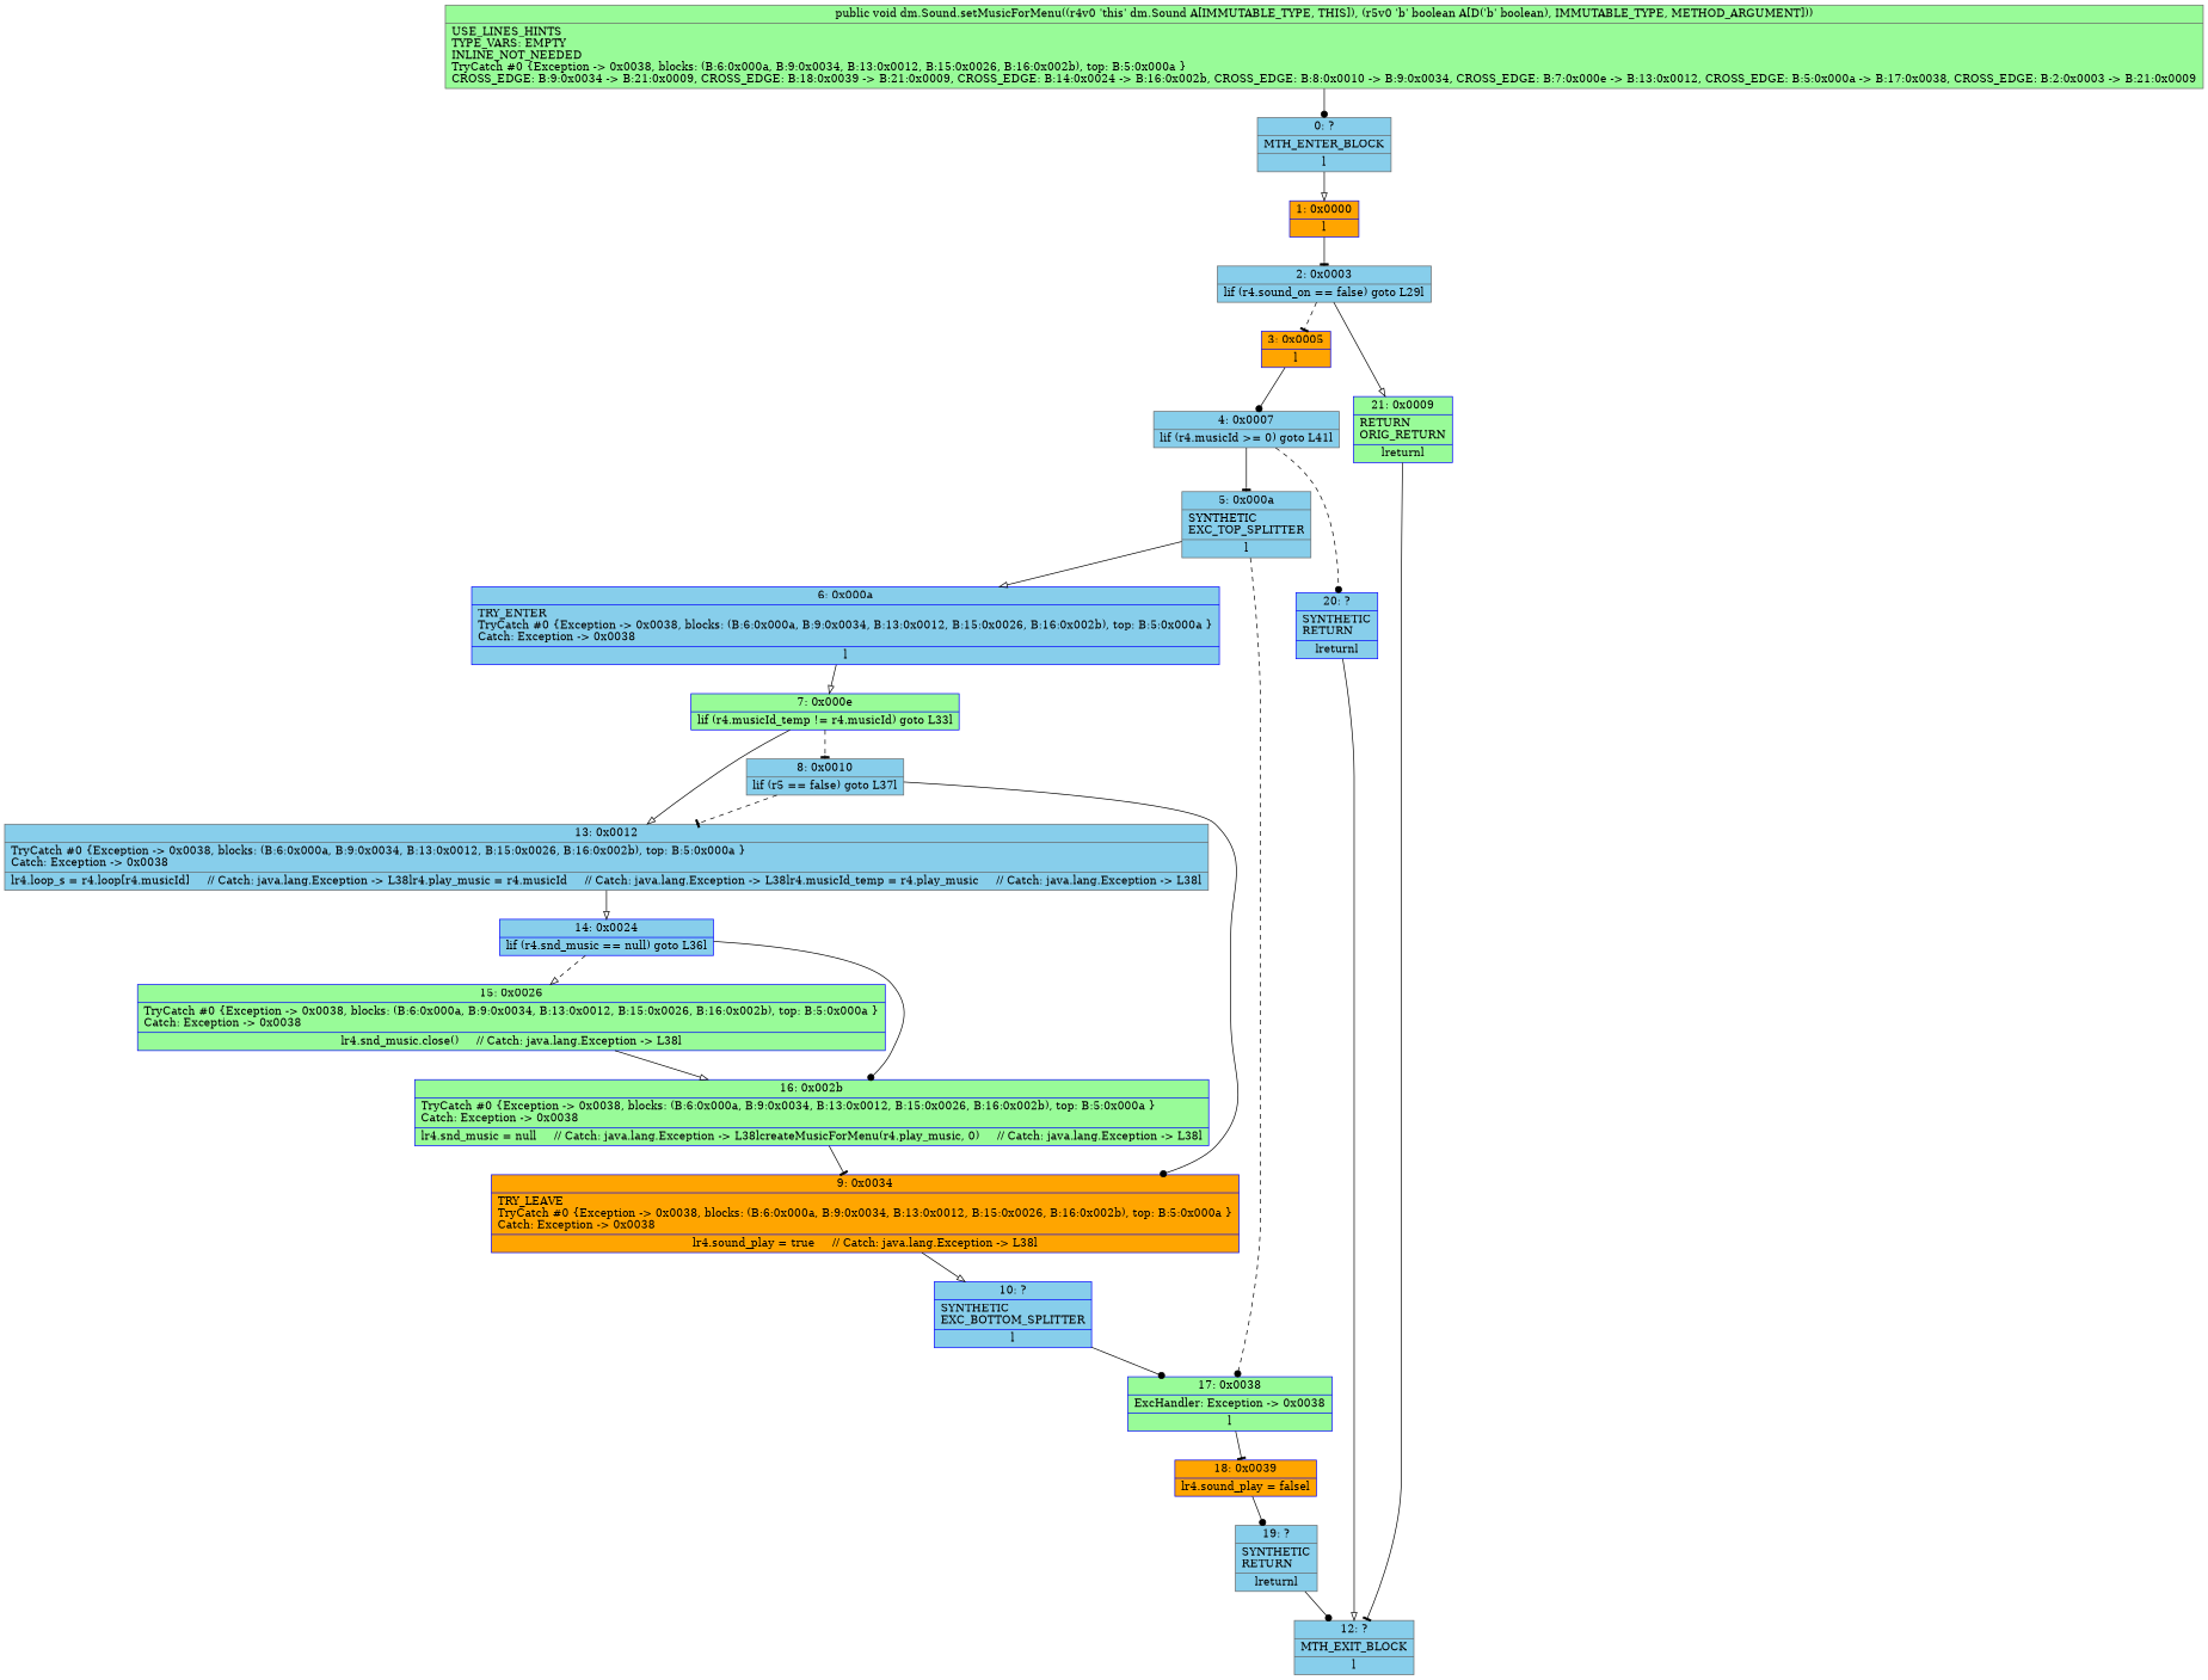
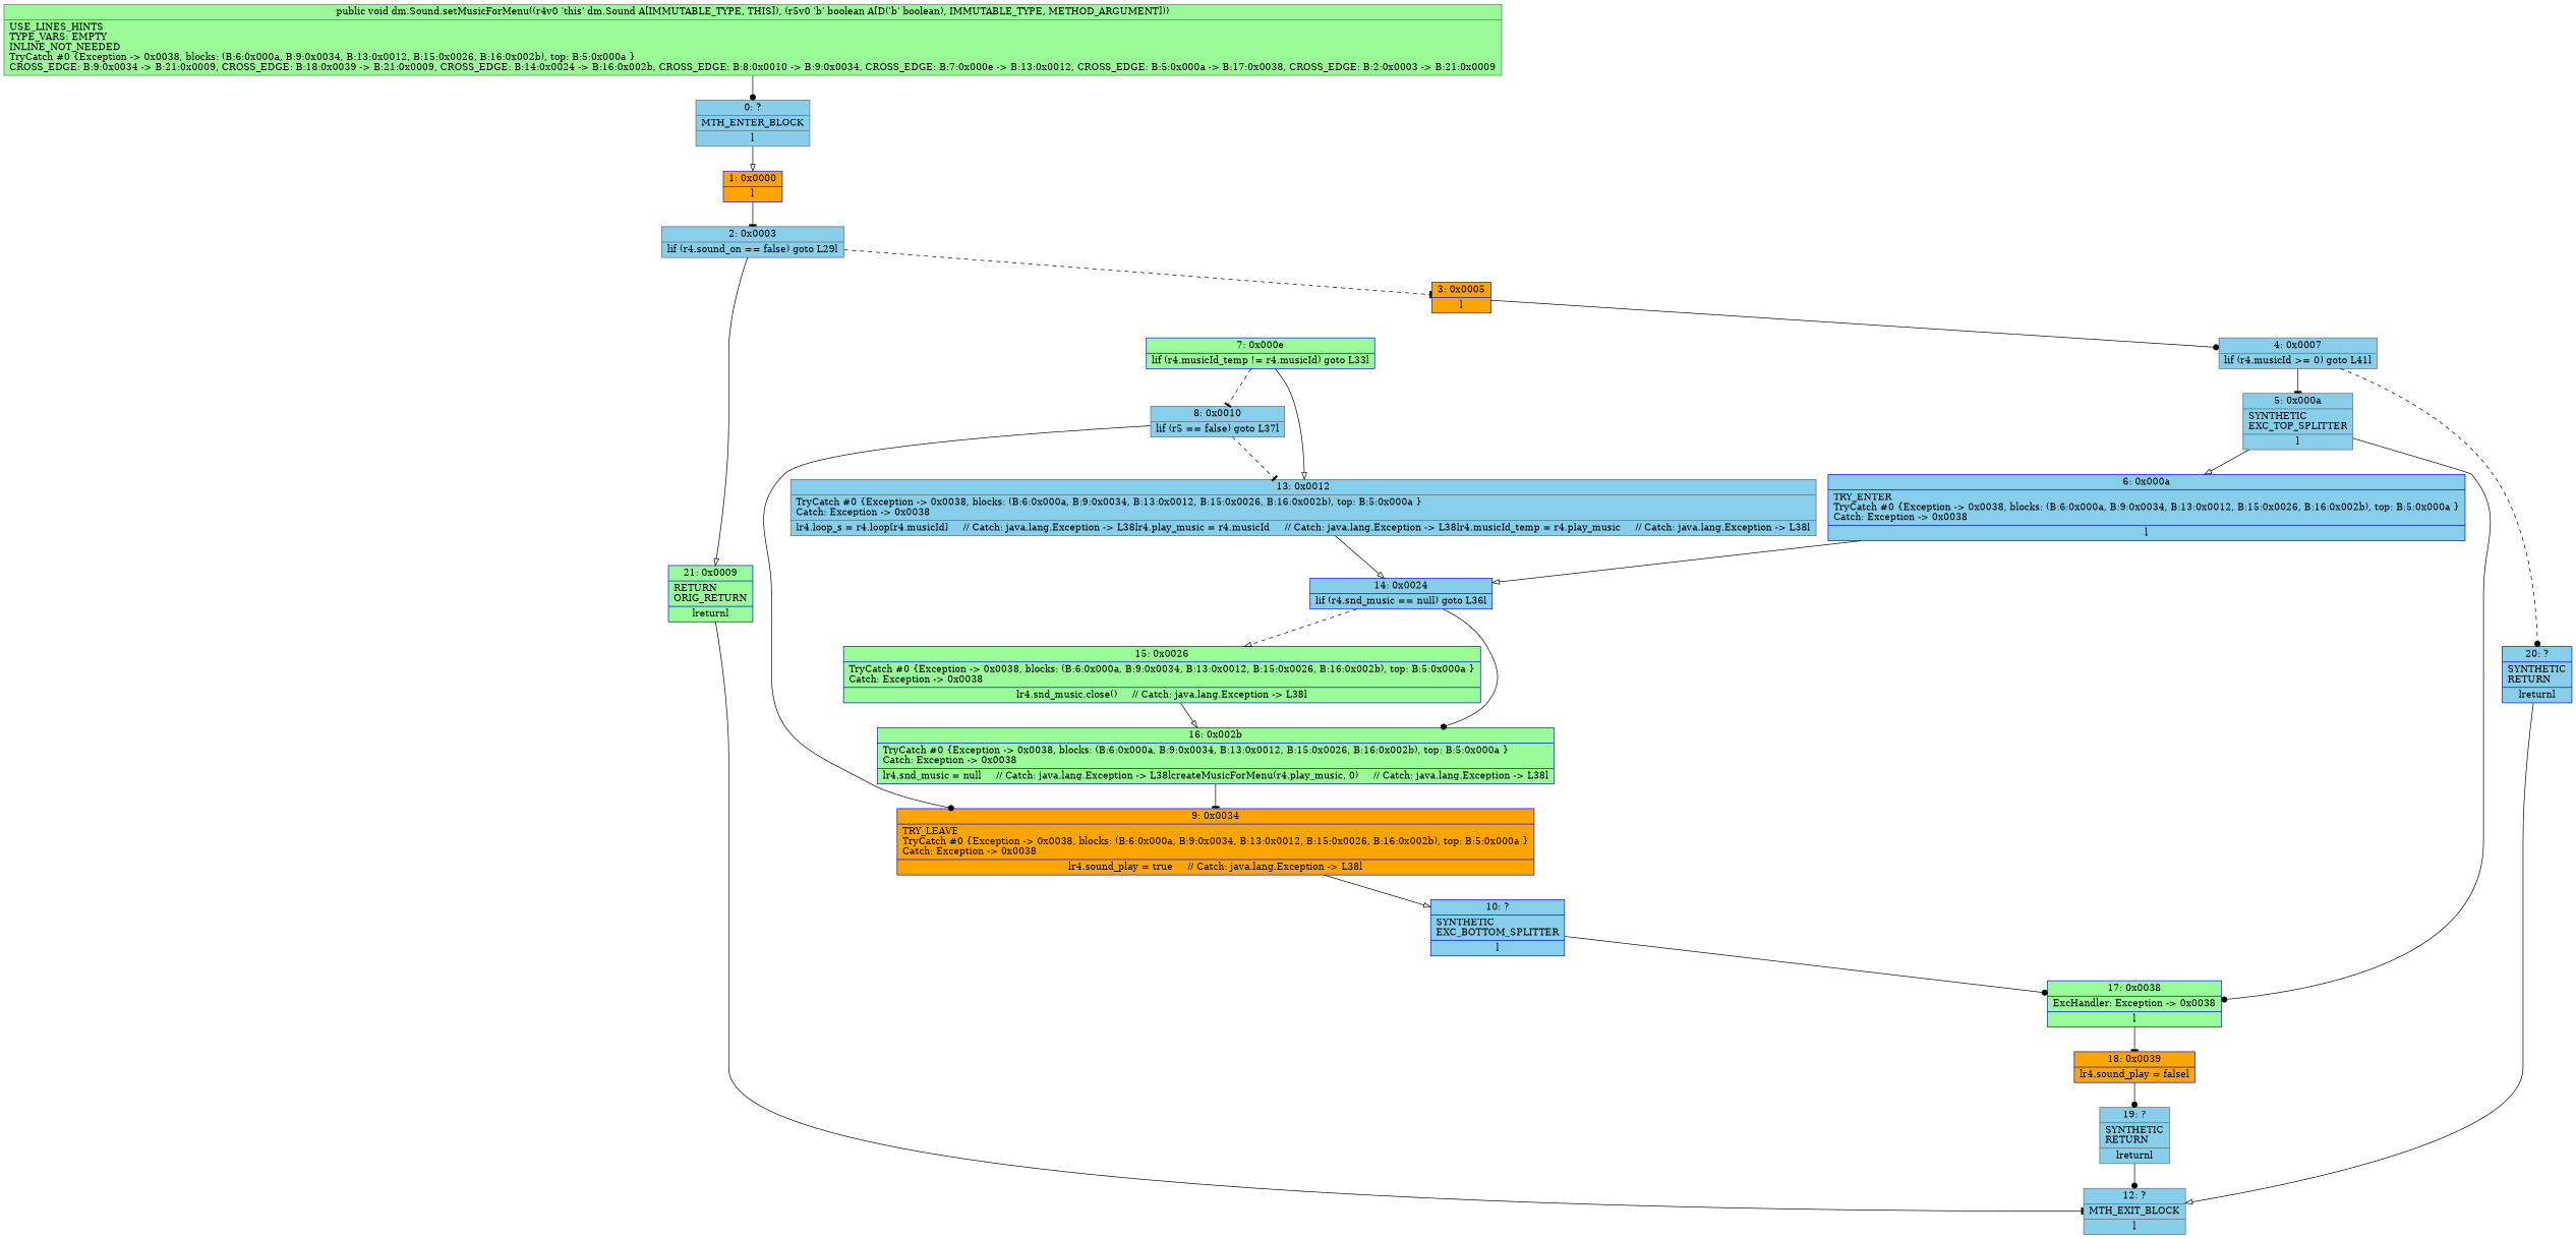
  digraph {
    node [color=blue fillcolor=skyblue shape=record style=filled]
    edge [arrowhead=onormal]
    n1 [color=gray40 label="{0\:\ ?|MTH_ENTER_BLOCK\l|l}"]
    n2 [fillcolor=orange label="{1\:\ 0x0000|l}"]
    n3 [color=gray40 label="{2\:\ 0x0003|lif (r4.sound_on == false) goto L29l}"]
    n4 [fillcolor=orange label="{3\:\ 0x0005|l}"]
    n5 [fillcolor=palegreen label="{21\:\ 0x0009|RETURN\lORIG_RETURN\l|lreturnl}"]
    n6 [color=gray40 label="{4\:\ 0x0007|lif (r4.musicId \>= 0) goto L41l}"]
    n7 [color=gray40 label="{12\:\ ?|MTH_EXIT_BLOCK\l|l}"]
    n8 [color=gray40 label="{5\:\ 0x000a|SYNTHETIC\lEXC_TOP_SPLITTER\l|l}"]
    n9 [label="{20\:\ ?|SYNTHETIC\lRETURN\l|lreturnl}"]
    n10 [label="{6\:\ 0x000a|TRY_ENTER\lTryCatch #0 \{Exception \-\> 0x0038, blocks: (B:6:0x000a, B:9:0x0034, B:13:0x0012, B:15:0x0026, B:16:0x002b), top: B:5:0x000a \}\lCatch: Exception \-\> 0x0038\l|l}"]
    n11 [fillcolor=palegreen label="{17\:\ 0x0038|ExcHandler: Exception \-\> 0x0038\l|l}"]
    n12 [fillcolor=palegreen label="{7\:\ 0x000e|lif (r4.musicId_temp != r4.musicId) goto L33l}"]
    n13 [fillcolor=orange label="{18\:\ 0x0039|lr4.sound_play = falsel}"]
    n14 [color=gray40 label="{8\:\ 0x0010|lif (r5 == false) goto L37l}"]
    n15 [color=gray40 label="{13\:\ 0x0012|TryCatch #0 \{Exception \-\> 0x0038, blocks: (B:6:0x000a, B:9:0x0034, B:13:0x0012, B:15:0x0026, B:16:0x002b), top: B:5:0x000a \}\lCatch: Exception \-\> 0x0038\l|lr4.loop_s = r4.loop[r4.musicId]     \/\/ Catch: java.lang.Exception \-\> L38lr4.play_music = r4.musicId     \/\/ Catch: java.lang.Exception \-\> L38lr4.musicId_temp = r4.play_music     \/\/ Catch: java.lang.Exception \-\> L38l}"]
    n16 [fillcolor=orange label="{9\:\ 0x0034|TRY_LEAVE\lTryCatch #0 \{Exception \-\> 0x0038, blocks: (B:6:0x000a, B:9:0x0034, B:13:0x0012, B:15:0x0026, B:16:0x002b), top: B:5:0x000a \}\lCatch: Exception \-\> 0x0038\l|lr4.sound_play = true     \/\/ Catch: java.lang.Exception \-\> L38l}"]
    n17 [label="{14\:\ 0x0024|lif (r4.snd_music == null) goto L36l}"]
    n18 [label="{10\:\ ?|SYNTHETIC\lEXC_BOTTOM_SPLITTER\l|l}"]
    n19 [fillcolor=palegreen label="{15\:\ 0x0026|TryCatch #0 \{Exception \-\> 0x0038, blocks: (B:6:0x000a, B:9:0x0034, B:13:0x0012, B:15:0x0026, B:16:0x002b), top: B:5:0x000a \}\lCatch: Exception \-\> 0x0038\l|lr4.snd_music.close()     \/\/ Catch: java.lang.Exception \-\> L38l}"]
    n20 [fillcolor=palegreen label="{16\:\ 0x002b|TryCatch #0 \{Exception \-\> 0x0038, blocks: (B:6:0x000a, B:9:0x0034, B:13:0x0012, B:15:0x0026, B:16:0x002b), top: B:5:0x000a \}\lCatch: Exception \-\> 0x0038\l|lr4.snd_music = null     \/\/ Catch: java.lang.Exception \-\> L38lcreateMusicForMenu(r4.play_music, 0)     \/\/ Catch: java.lang.Exception \-\> L38l}"]
    n21 [color=gray40 label="{19\:\ ?|SYNTHETIC\lRETURN\l|lreturnl}"]
    n22 [color=gray40 fillcolor=palegreen label="{public void dm.Sound.setMusicForMenu((r4v0 'this' dm.Sound A[IMMUTABLE_TYPE, THIS]), (r5v0 'b' boolean A[D('b' boolean), IMMUTABLE_TYPE, METHOD_ARGUMENT]))  | USE_LINES_HINTS\lTYPE_VARS: EMPTY\lINLINE_NOT_NEEDED\lTryCatch #0 \{Exception \-\> 0x0038, blocks: (B:6:0x000a, B:9:0x0034, B:13:0x0012, B:15:0x0026, B:16:0x002b), top: B:5:0x000a \}\lCROSS_EDGE: B:9:0x0034 \-\> B:21:0x0009, CROSS_EDGE: B:18:0x0039 \-\> B:21:0x0009, CROSS_EDGE: B:14:0x0024 \-\> B:16:0x002b, CROSS_EDGE: B:8:0x0010 \-\> B:9:0x0034, CROSS_EDGE: B:7:0x000e \-\> B:13:0x0012, CROSS_EDGE: B:5:0x000a \-\> B:17:0x0038, CROSS_EDGE: B:2:0x0003 \-\> B:21:0x0009\l}"]
    n1 -> n2
    n2 -> n3 [arrowhead=tee]
    n3 -> n4 [arrowhead=tee style=dashed]
    n3 -> n5
    n4 -> n6 [arrowhead=dot]
    n5 -> n7 [arrowhead=tee]
    n6 -> n8 [arrowhead=tee]
    n6 -> n9 [arrowhead=dot style=dashed]
    n8 -> n10
-   n8 -> n11 [arrowhead=dot style=dashed]
+   n8 -> n11 [arrowhead=dot]
    n9 -> n7
-   n10 -> n12
+   n10 -> n17
    n11 -> n13 [arrowhead=tee]
    n12 -> n14 [arrowhead=tee style=dashed]
    n12 -> n15
    n13 -> n21 [arrowhead=dot]
    n14 -> n15 [arrowhead=tee style=dashed]
    n14 -> n16 [arrowhead=dot]
    n15 -> n17
    n16 -> n18
    n17 -> n19 [style=dashed]
    n17 -> n20 [arrowhead=dot]
    n18 -> n11 [arrowhead=dot]
    n19 -> n20
    n20 -> n16 [arrowhead=tee]
    n21 -> n7 [arrowhead=dot]
    n22 -> n1 [arrowhead=dot]
  }
